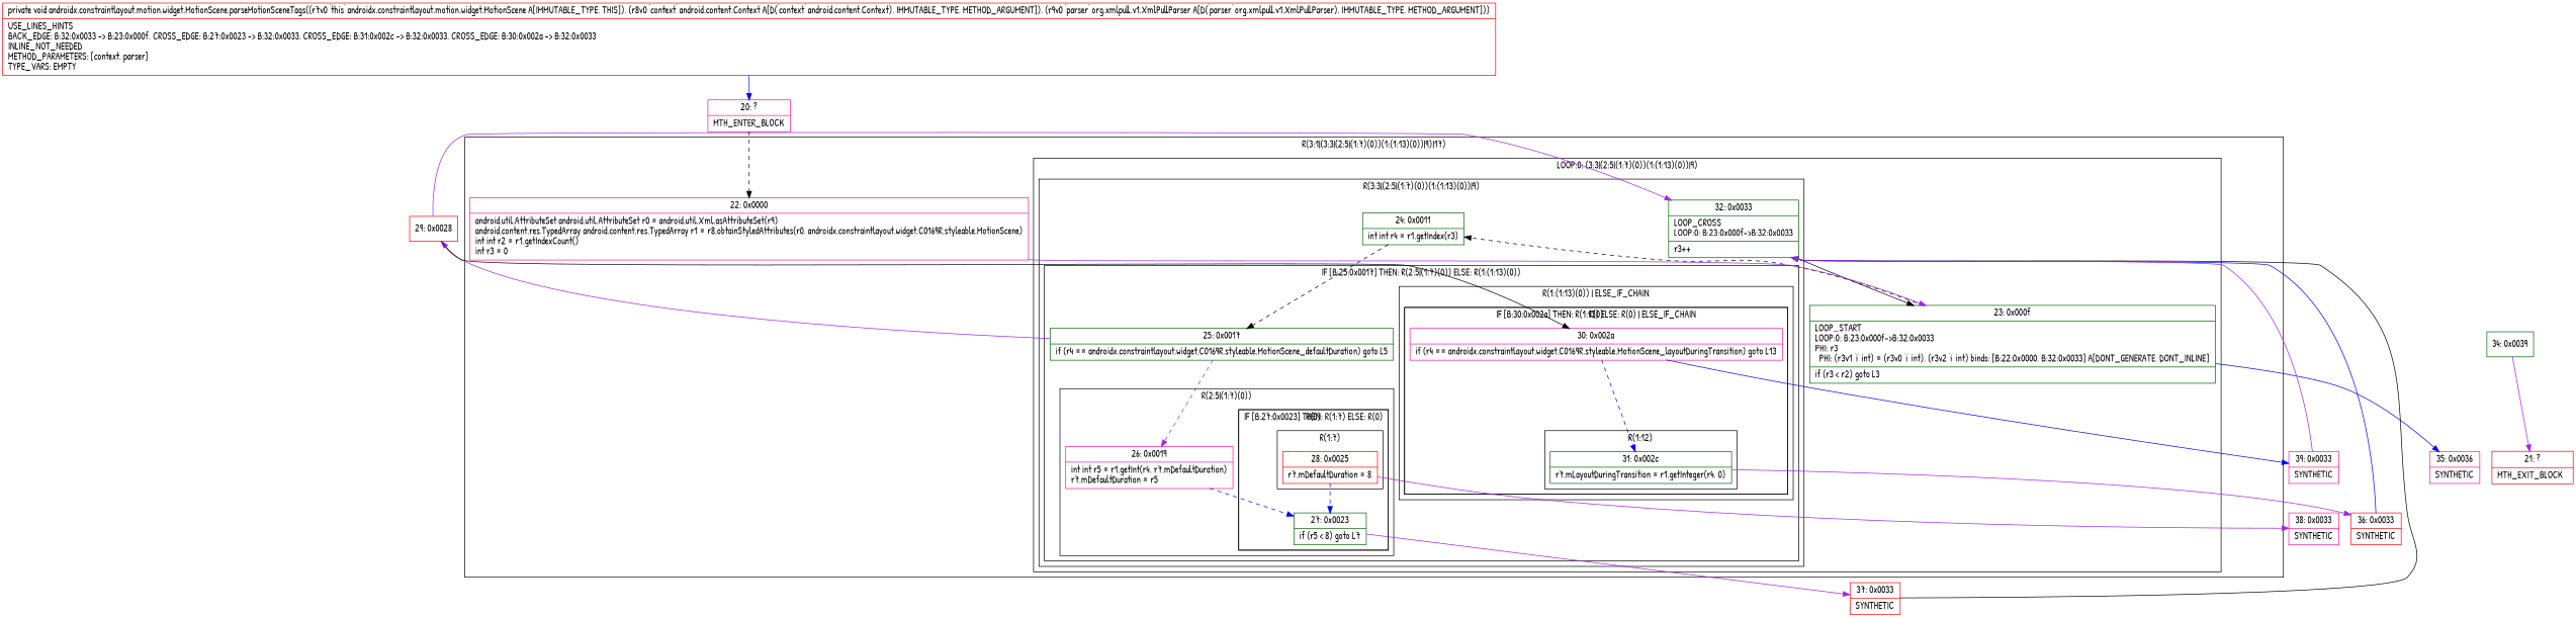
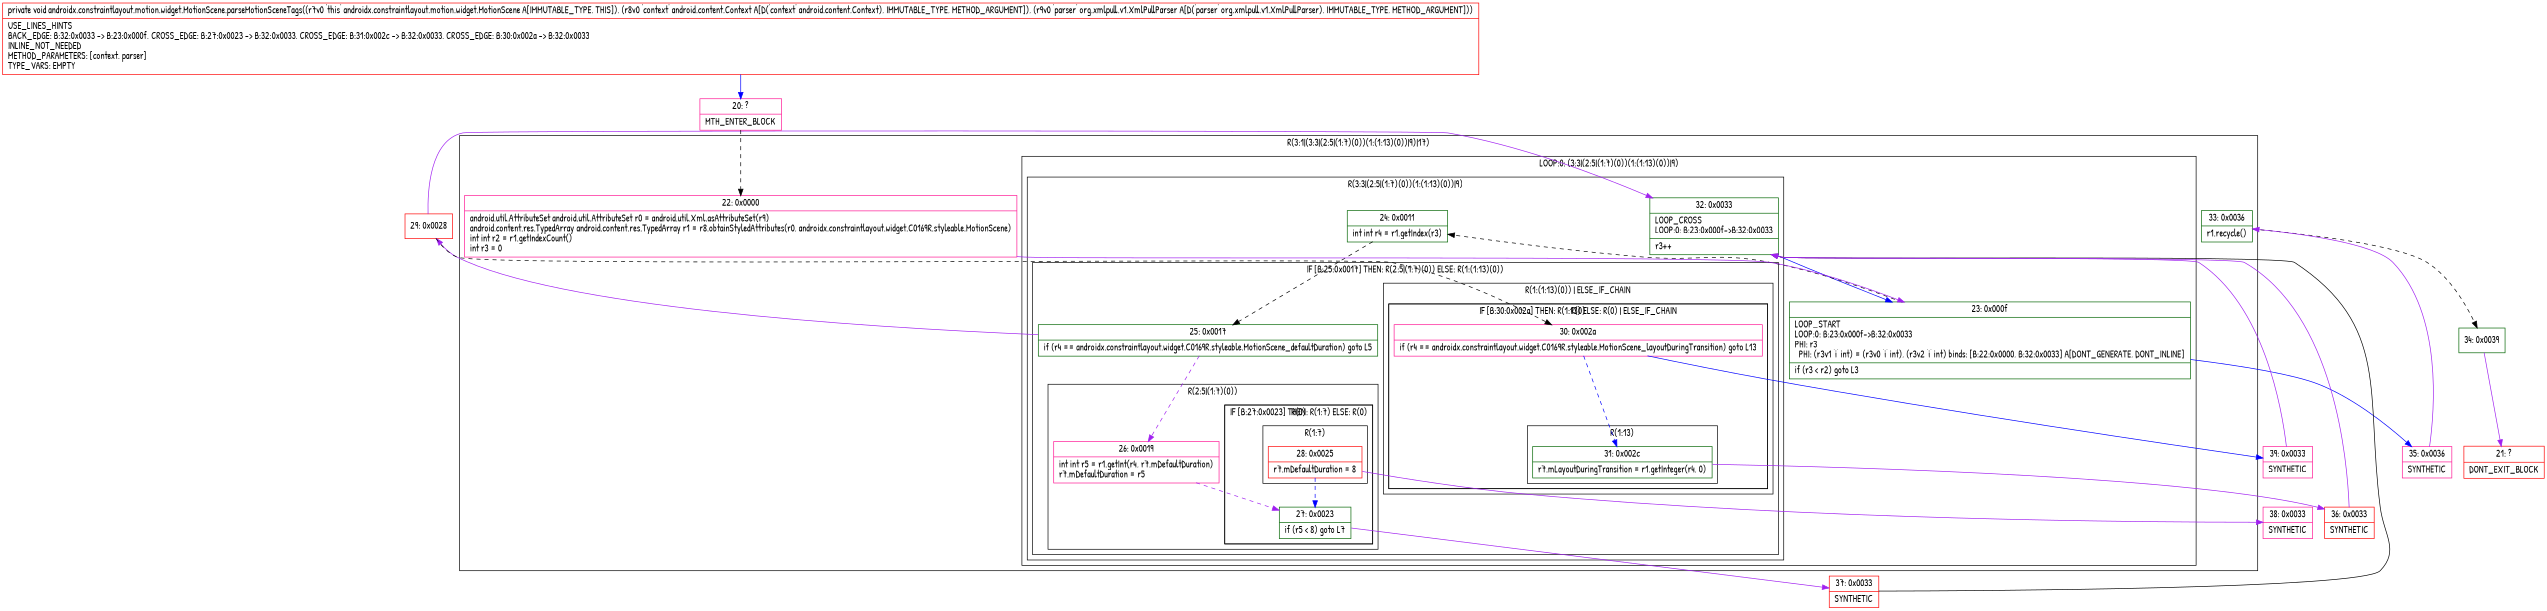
  digraph {
    fontname="Patrick Hand"
    node [color=darkgreen fontname="Patrick Hand" shape=record]
    edge [color=purple fontname="Patrick Hand" style=solid]
    n1 [color=red label="{28\:\ 0x0025|r7.mDefaultDuration = 8\l}"]
    n2 [label="{27\:\ 0x0023|if (r5 \< 8) goto L7\l}"]
    n3 [color=deeppink label="{26\:\ 0x0019|int int r5 = r1.getInt(r4, r7.mDefaultDuration)\lr7.mDefaultDuration = r5\l}"]
    n4 [label="{31\:\ 0x002c|r7.mLayoutDuringTransition = r1.getInteger(r4, 0)\l}"]
    n5 [color=deeppink label="{30\:\ 0x002a|if (r4 == androidx.constraintlayout.widget.C0169R.styleable.MotionScene_layoutDuringTransition) goto L13\l}"]
    n6 [label="{25\:\ 0x0017|if (r4 == androidx.constraintlayout.widget.C0169R.styleable.MotionScene_defaultDuration) goto L5\l}"]
    n7 [label="{24\:\ 0x0011|int int r4 = r1.getIndex(r3)\l}"]
    n8 [label="{32\:\ 0x0033|LOOP_CROSS\lLOOP:0: B:23:0x000f\-\>B:32:0x0033\l|r3++\l}"]
    n9 [label="{23\:\ 0x000f|LOOP_START\lLOOP:0: B:23:0x000f\-\>B:32:0x0033\lPHI: r3 \l  PHI: (r3v1 'i' int) = (r3v0 'i' int), (r3v2 'i' int) binds: [B:22:0x0000, B:32:0x0033] A[DONT_GENERATE, DONT_INLINE]\l|if (r3 \< r2) goto L3\l}"]
    n10 [color=deeppink label="{22\:\ 0x0000|android.util.AttributeSet android.util.AttributeSet r0 = android.util.Xml.asAttributeSet(r9)\landroid.content.res.TypedArray android.content.res.TypedArray r1 = r8.obtainStyledAttributes(r0, androidx.constraintlayout.widget.C0169R.styleable.MotionScene)\lint int r2 = r1.getIndexCount()\lint r3 = 0\l}"]
+   n11 [label="{33\:\ 0x0036|r1.recycle()\l}"]
    n12 [color=deeppink label="{38\:\ 0x0033|SYNTHETIC\l}"]
    n13 [color=red label="{37\:\ 0x0033|SYNTHETIC\l}"]
    n14 [color=red label="{36\:\ 0x0033|SYNTHETIC\l}"]
    n15 [color=deeppink label="{39\:\ 0x0033|SYNTHETIC\l}"]
    n16 [color=red label="{29\:\ 0x0028}"]
    n17 [color=deeppink label="{35\:\ 0x0036|SYNTHETIC\l}"]
    n18 [label="{34\:\ 0x0039}"]
-   n19 [color=red label="{21\:\ ?|MTH_EXIT_BLOCK\l}"]
+   n19 [color=red label="{21\:\ ?|DONT_EXIT_BLOCK\l}"]
    n20 [color=deeppink label="{20\:\ ?|MTH_ENTER_BLOCK\l}"]
    n21 [color=red label="{private void androidx.constraintlayout.motion.widget.MotionScene.parseMotionSceneTags((r7v0 'this' androidx.constraintlayout.motion.widget.MotionScene A[IMMUTABLE_TYPE, THIS]), (r8v0 'context' android.content.Context A[D('context' android.content.Context), IMMUTABLE_TYPE, METHOD_ARGUMENT]), (r9v0 'parser' org.xmlpull.v1.XmlPullParser A[D('parser' org.xmlpull.v1.XmlPullParser), IMMUTABLE_TYPE, METHOD_ARGUMENT]))  | USE_LINES_HINTS\lBACK_EDGE: B:32:0x0033 \-\> B:23:0x000f, CROSS_EDGE: B:27:0x0023 \-\> B:32:0x0033, CROSS_EDGE: B:31:0x002c \-\> B:32:0x0033, CROSS_EDGE: B:30:0x002a \-\> B:32:0x0033\lINLINE_NOT_NEEDED\lMETHOD_PARAMETERS: [context, parser]\lTYPE_VARS: EMPTY\l}"]
    subgraph cluster_1 {
      label="R(3:1|(3:3|(2:5|(1:7)(0))(1:(1:13)(0))|9)|17)"
      n10
+     n11
      subgraph cluster_2 {
        label="LOOP:0: (3:3|(2:5|(1:7)(0))(1:(1:13)(0))|9)"
        n9
        subgraph cluster_3 {
          label="R(3:3|(2:5|(1:7)(0))(1:(1:13)(0))|9)"
          n7
          n8
          subgraph cluster_4 {
            label="IF [B:25:0x0017] THEN: R(2:5|(1:7)(0)) ELSE: R(1:(1:13)(0))"
            n6
            subgraph cluster_5 {
              label="R(2:5|(1:7)(0))"
              n3
              subgraph cluster_6 {
                label="IF [B:27:0x0023] THEN: R(1:7) ELSE: R(0)"
                n2
                subgraph cluster_7 {
                  label="R(1:7)"
                  n1
                }
                subgraph cluster_8 {
                  label="R(0)"
                }
              }
            }
            subgraph cluster_9 {
              label="R(1:(1:13)(0)) | ELSE_IF_CHAIN\l"
              subgraph cluster_10 {
                label="IF [B:30:0x002a] THEN: R(1:13) ELSE: R(0) | ELSE_IF_CHAIN\l"
                n5
                subgraph cluster_11 {
-                 label="R(1:12)"
+                 label="R(1:13)"
                  n4
                }
                subgraph cluster_12 {
                  label="R(0)"
                }
              }
            }
          }
        }
      }
    }
    n1 -> n2 [color=blue style=dashed]
    n1 -> n12
    n2 -> n13
-   n3 -> n2 [color=blue style=dashed]
+   n3 -> n2 [style=dashed]
    n4 -> n14
    n5 -> n4 [color=blue style=dashed]
    n5 -> n15 [color=blue]
    n6 -> n3 [style=dashed]
    n6 -> n16
    n7 -> n6 [color=black style=dashed]
-   n8 -> n9 [color=black]
+   n8 -> n9 [color=blue]
    n9 -> n7 [color=black style=dashed]
    n9 -> n17 [color=blue]
    n10 -> n9
+   n11 -> n18 [color=black style=dashed]
    n13 -> n8 [color=black]
-   n14 -> n8 [color=blue]
+   n14 -> n8
    n15 -> n8
-   n16 -> n5 [color=black]
+   n16 -> n5 [color=black style=dashed]
    n16 -> n8
+   n17 -> n11
    n18 -> n19
    n20 -> n10 [color=black style=dashed]
    n21 -> n20 [color=blue]
  }
